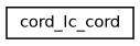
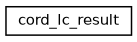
  digraph {
    rankdir=TB
-   n1 [color=black fillcolor=white fontname=Helvetica fontsize=10 height=0.2 label=cord_lc_cord shape=record style=filled width=0.4]
+   n1 [color=black fillcolor=white fontname=Helvetica fontsize=10 height=0.2 label=cord_lc_result shape=record style=filled width=0.4]
  }
